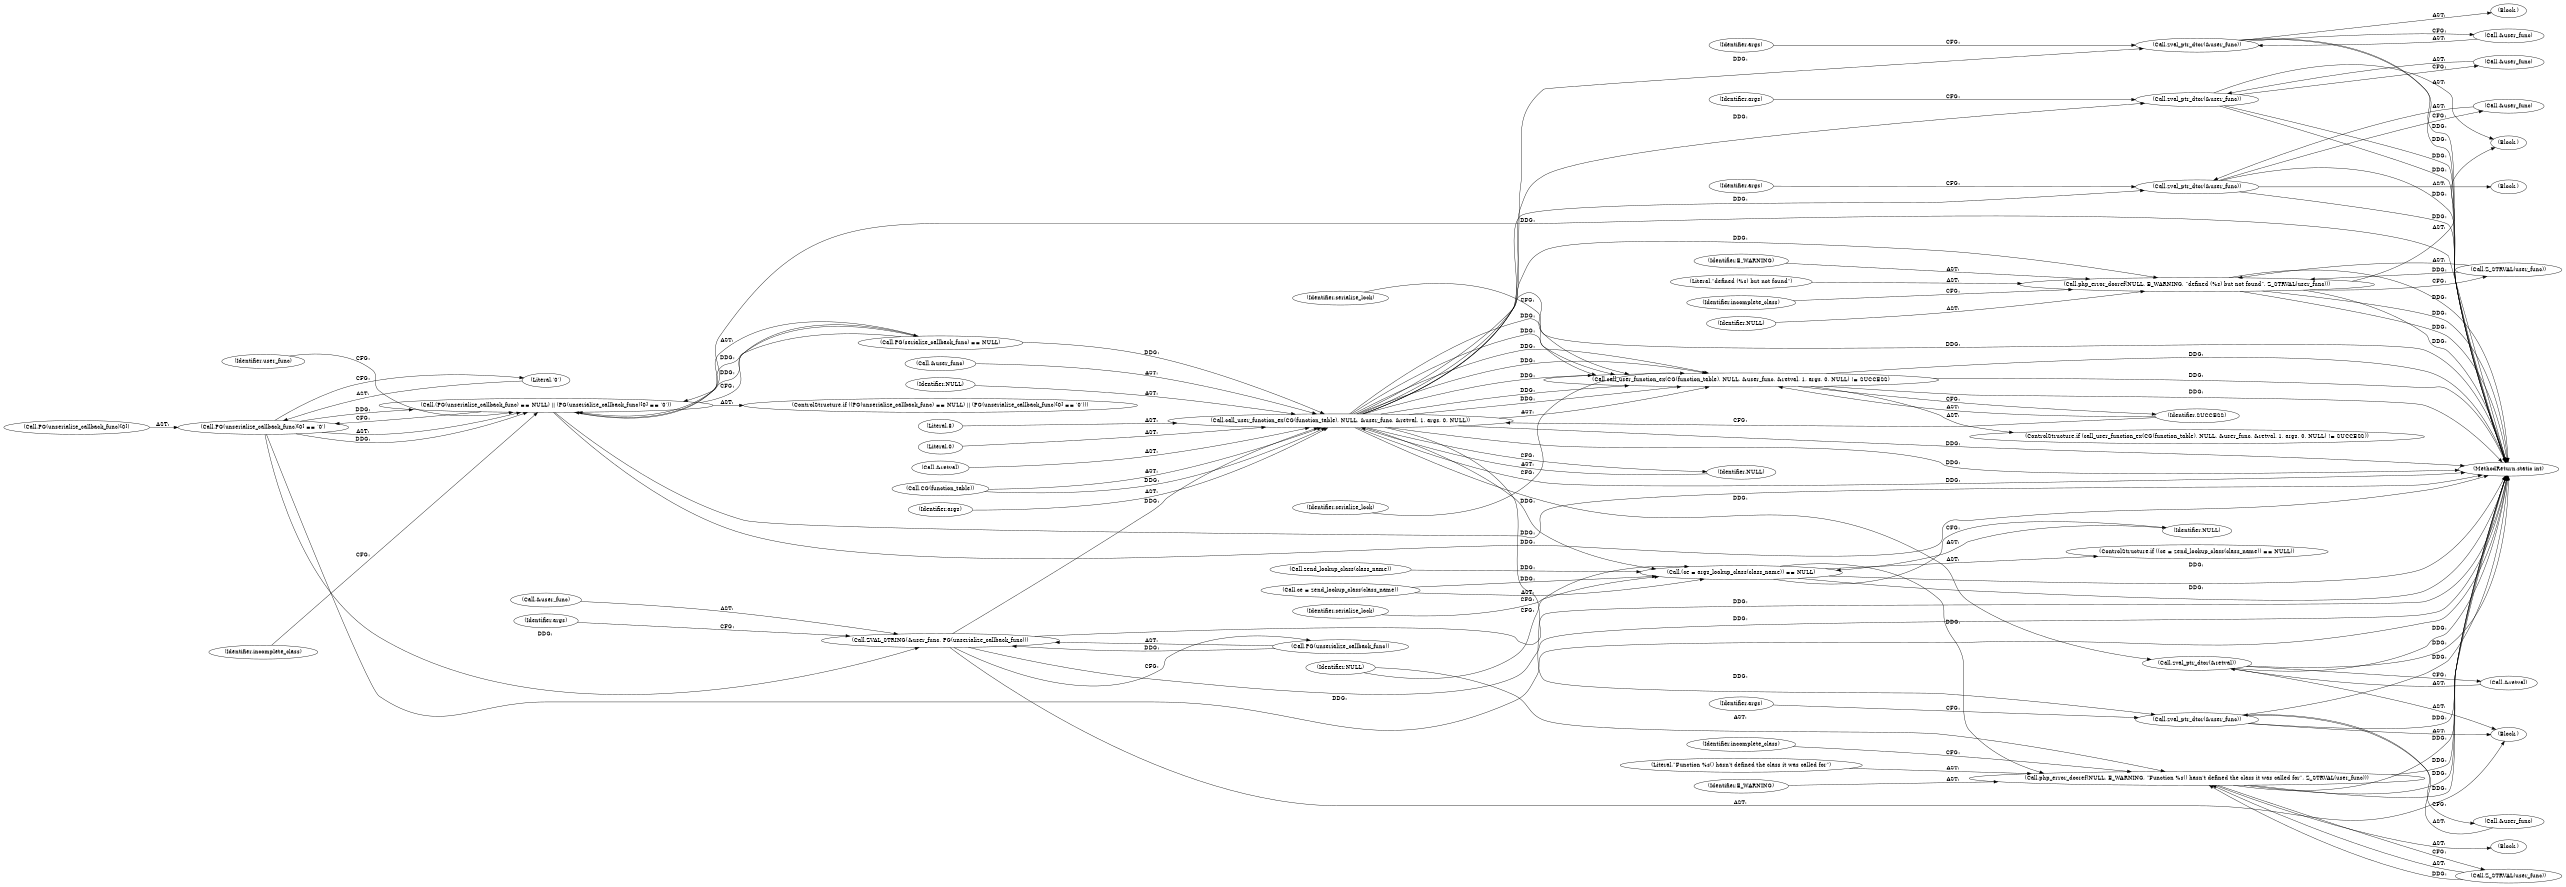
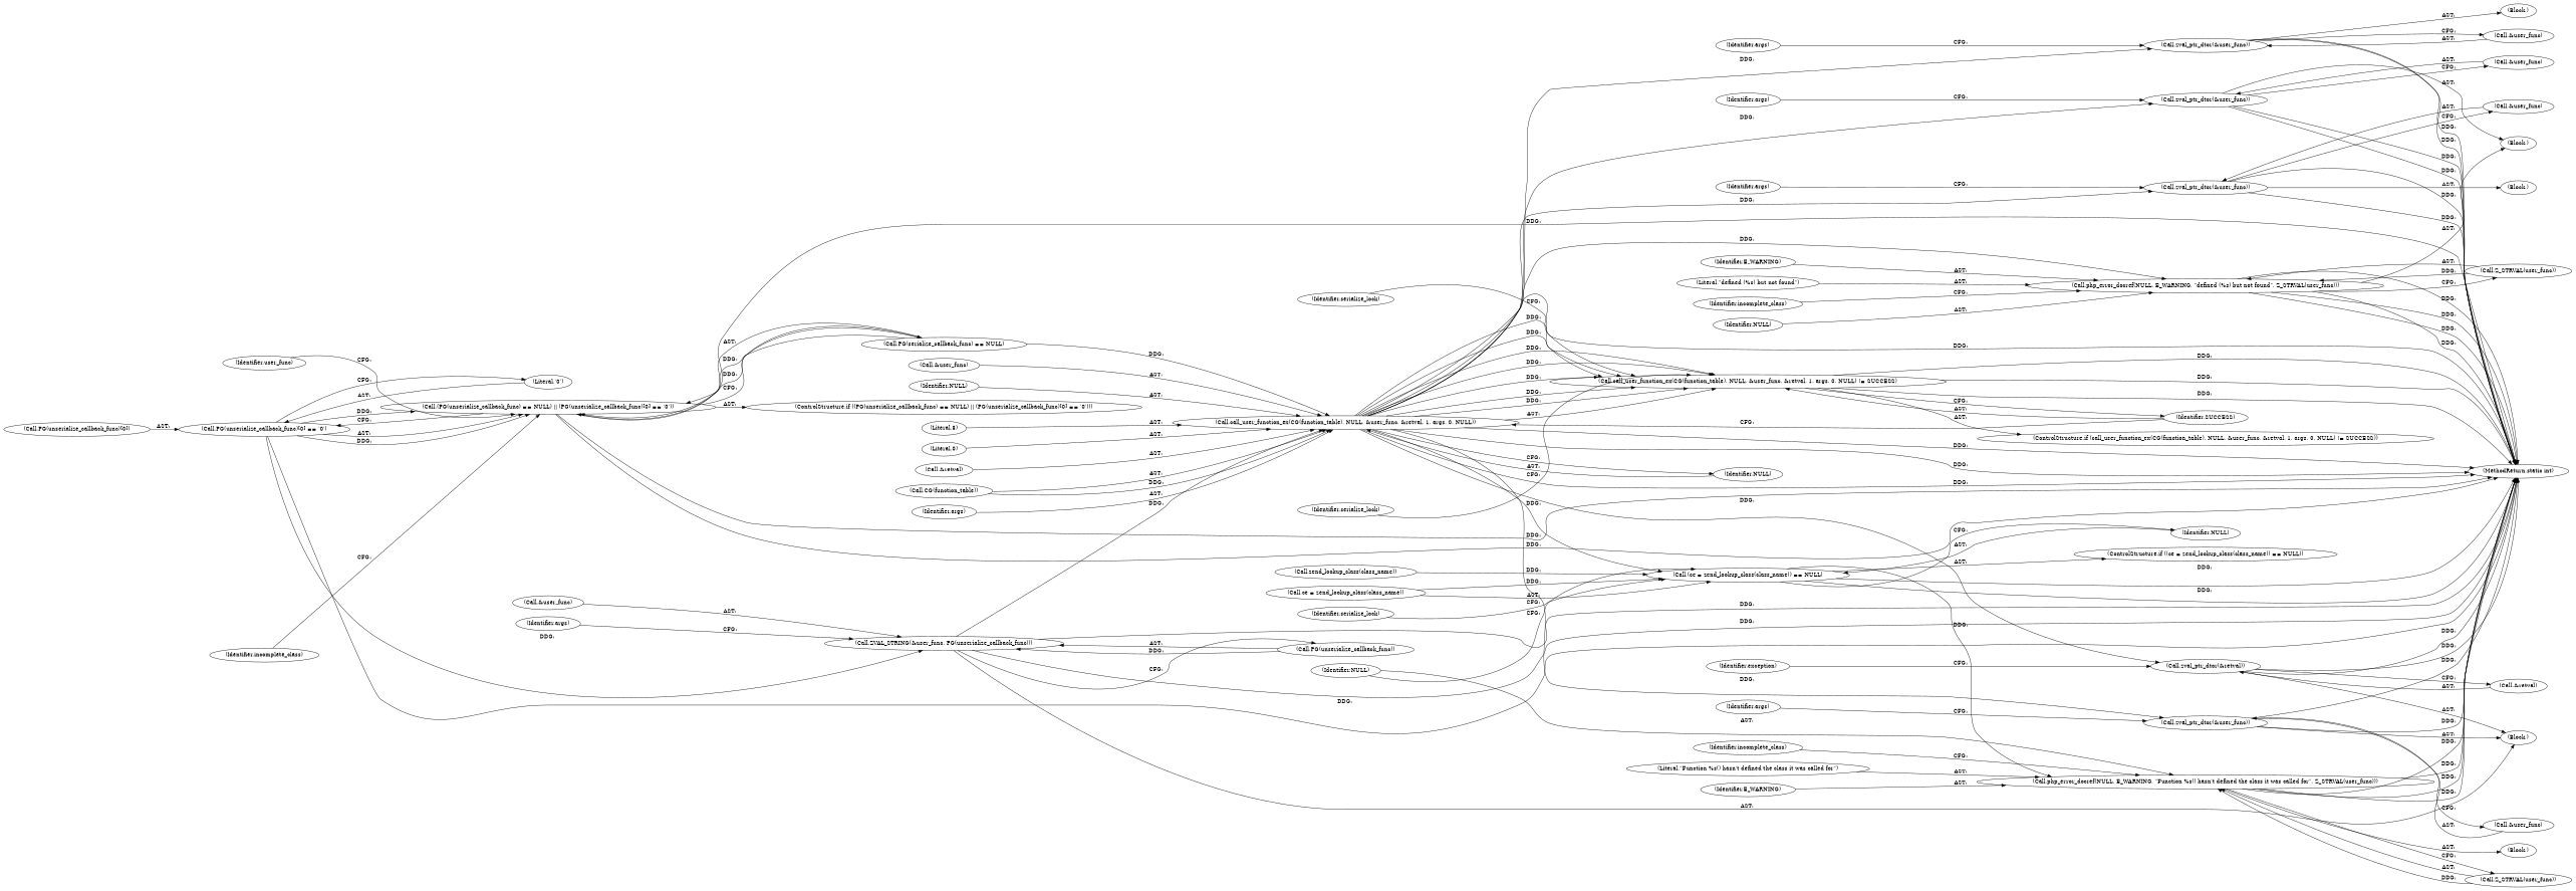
  digraph {
    rankdir=LR
    n1 [label="(Call,PG(unserialize_callback_func)[0] == '\0')"]
    n2 [label="(Call,(PG(unserialize_callback_func) == NULL) || (PG(unserialize_callback_func)[0] == '\0'))"]
    n3 [label="(Call,ZVAL_STRING(&user_func, PG(unserialize_callback_func)))"]
    n4 [label="(MethodReturn,static int)"]
    n5 [label="(Literal,'\0')"]
    n6 [label="(ControlStructure,if ((PG(unserialize_callback_func) == NULL) || (PG(unserialize_callback_func)[0] == '\0')))"]
    n7 [label="(Call,PG(serialize_callback_func) == NULL)"]
    n8 [label="(Call,call_user_function_ex(CG(function_table), NULL, &user_func, &retval, 1, args, 0, NULL))"]
    n9 [label="(Block,)"]
    n10 [label="(Call,PG(unserialize_callback_func))"]
    n11 [label="(Call,call_user_function_ex(CG(function_table), NULL, &user_func, &retval, 1, args, 0, NULL) != SUCCESS)"]
    n12 [label="(Call,zval_ptr_dtor(&user_func))"]
    n13 [label="(Call,php_error_docref(NULL, E_WARNING, \"defined (%s) but not found\", Z_STRVAL(user_func)))"]
    n14 [label="(Call,zval_ptr_dtor(&user_func))"]
    n15 [label="(Call,zval_ptr_dtor(&retval))"]
    n16 [label="(Call,zval_ptr_dtor(&user_func))"]
-   n17 [label="(Call,(ce = args_lookup_class(class_name)) == NULL)"]
+   n17 [label="(Call,(ce = zend_lookup_class(class_name)) == NULL)"]
    n18 [label="(Call,zval_ptr_dtor(&user_func))"]
    n19 [label="(Identifier,NULL)"]
    n20 [label="(ControlStructure,if (call_user_function_ex(CG(function_table), NULL, &user_func, &retval, 1, args, 0, NULL) != SUCCESS))"]
    n21 [label="(Identifier,SUCCESS)"]
    n22 [label="(Block,)"]
    n23 [label="(Call,&user_func)"]
    n24 [label="(Block,)"]
    n25 [label="(Call,Z_STRVAL(user_func))"]
    n26 [label="(Call,&user_func)"]
    n27 [label="(Call,&retval)"]
    n28 [label="(Call,&user_func)"]
    n29 [label="(Block,)"]
    n30 [label="(Call,php_error_docref(NULL, E_WARNING, \"Function %s() hasn't defined the class it was called for\", Z_STRVAL(user_func)))"]
    n31 [label="(Identifier,NULL)"]
    n32 [label="(ControlStructure,if ((ce = zend_lookup_class(class_name)) == NULL))"]
    n33 [label="(Call,&user_func)"]
    n34 [label="(Block,)"]
    n35 [label="(Call,Z_STRVAL(user_func))"]
    n36 [label="(Identifier,NULL)"]
    n37 [label="(Identifier,NULL)"]
    n38 [label="(Identifier,user_func)"]
    n39 [label="(Identifier,incomplete_class)"]
    n40 [label="(Call,CG(function_table))"]
    n41 [label="(Call,zend_lookup_class(class_name))"]
    n42 [label="(Identifier,args)"]
    n43 [label="(Identifier,args)"]
    n44 [label="(Literal,8)"]
    n45 [label="(Call,&user_func)"]
    n46 [label="(Identifier,NULL)"]
    n47 [label="(Identifier,serialize_lock)"]
    n48 [label="(Call,ce = zend_lookup_class(class_name))"]
    n49 [label="(Literal,\"Function %s() hasn't defined the class it was called for\")"]
    n50 [label="(Identifier,E_WARNING)"]
    n51 [label="(Call,&user_func)"]
    n52 [label="(Identifier,args)"]
    n53 [label="(Literal,0)"]
    n54 [label="(Identifier,args)"]
    n55 [label="(Identifier,args)"]
    n56 [label="(Call,&retval)"]
    n57 [label="(Identifier,incomplete_class)"]
    n58 [label="(Identifier,serialize_lock)"]
    n59 [label="(Literal,\"defined (%s) but not found\")"]
    n60 [label="(Call,PG(unserialize_callback_func)[0])"]
    n61 [label="(Identifier,E_WARNING)"]
    n62 [label="(Identifier,serialize_lock)"]
    n63 [label="(Identifier,incomplete_class)"]
+   n64 [label="(Identifier,exception)"]
    n65 [label="(Identifier,args)"]
    n1 -> n2 [label="AST: "]
    n1 -> n2 [label="DDG: "]
    n1 -> n2 [label="DDG: "]
    n1 -> n3 [label="DDG: "]
    n1 -> n4 [label="DDG: "]
    n1 -> n5 [label="CFG: "]
    n2 -> n1 [label="CFG: "]
    n2 -> n4 [label="DDG: "]
    n2 -> n4 [label="DDG: "]
    n2 -> n4 [label="DDG: "]
    n2 -> n6 [label="AST: "]
    n2 -> n7 [label="CFG: "]
    n3 -> n4 [label="DDG: "]
    n3 -> n4 [label="DDG: "]
    n3 -> n8 [label="DDG: "]
    n3 -> n9 [label="AST: "]
    n3 -> n10 [label="CFG: "]
    n5 -> n1 [label="AST: "]
    n7 -> n2 [label="AST: "]
    n7 -> n2 [label="DDG: "]
    n7 -> n2 [label="DDG: "]
    n7 -> n8 [label="DDG: "]
    n8 -> n4 [label="DDG: "]
    n8 -> n4 [label="DDG: "]
    n8 -> n4 [label="DDG: "]
    n8 -> n4 [label="DDG: "]
    n8 -> n11 [label="AST: "]
    n8 -> n11 [label="DDG: "]
    n8 -> n11 [label="DDG: "]
    n8 -> n11 [label="DDG: "]
    n8 -> n11 [label="DDG: "]
    n8 -> n11 [label="DDG: "]
    n8 -> n11 [label="DDG: "]
    n8 -> n11 [label="DDG: "]
    n8 -> n12 [label="DDG: "]
    n8 -> n13 [label="DDG: "]
    n8 -> n14 [label="DDG: "]
    n8 -> n15 [label="DDG: "]
    n8 -> n16 [label="DDG: "]
    n8 -> n17 [label="DDG: "]
    n8 -> n18 [label="DDG: "]
    n8 -> n19 [label="CFG: "]
    n10 -> n3 [label="AST: "]
    n10 -> n3 [label="DDG: "]
    n11 -> n4 [label="DDG: "]
    n11 -> n4 [label="DDG: "]
    n11 -> n4 [label="DDG: "]
    n11 -> n20 [label="AST: "]
    n11 -> n21 [label="CFG: "]
    n12 -> n4 [label="DDG: "]
    n12 -> n4 [label="DDG: "]
    n12 -> n22 [label="AST: "]
    n12 -> n23 [label="CFG: "]
    n13 -> n4 [label="DDG: "]
    n13 -> n4 [label="DDG: "]
    n13 -> n4 [label="DDG: "]
    n13 -> n4 [label="DDG: "]
    n13 -> n24 [label="AST: "]
    n13 -> n25 [label="CFG: "]
    n14 -> n4 [label="DDG: "]
    n14 -> n4 [label="DDG: "]
    n14 -> n24 [label="AST: "]
    n14 -> n26 [label="CFG: "]
    n15 -> n4 [label="DDG: "]
    n15 -> n4 [label="DDG: "]
    n15 -> n9 [label="AST: "]
    n15 -> n27 [label="CFG: "]
    n16 -> n4 [label="DDG: "]
    n16 -> n4 [label="DDG: "]
    n16 -> n28 [label="CFG: "]
    n16 -> n29 [label="AST: "]
    n17 -> n4 [label="DDG: "]
    n17 -> n4 [label="DDG: "]
    n17 -> n30 [label="DDG: "]
    n17 -> n31 [label="CFG: "]
    n17 -> n32 [label="AST: "]
    n18 -> n4 [label="DDG: "]
    n18 -> n4 [label="DDG: "]
    n18 -> n9 [label="AST: "]
    n18 -> n33 [label="CFG: "]
    n19 -> n8 [label="AST: "]
    n21 -> n8 [label="CFG: "]
    n21 -> n11 [label="AST: "]
    n23 -> n12 [label="AST: "]
    n25 -> n13 [label="AST: "]
    n25 -> n13 [label="DDG: "]
    n26 -> n14 [label="AST: "]
    n27 -> n15 [label="AST: "]
    n28 -> n16 [label="AST: "]
    n30 -> n4 [label="DDG: "]
    n30 -> n4 [label="DDG: "]
    n30 -> n4 [label="DDG: "]
    n30 -> n4 [label="DDG: "]
    n30 -> n34 [label="AST: "]
    n30 -> n35 [label="CFG: "]
    n31 -> n17 [label="AST: "]
    n33 -> n18 [label="AST: "]
    n35 -> n30 [label="AST: "]
    n35 -> n30 [label="DDG: "]
    n36 -> n17 [label="CFG: "]
    n36 -> n30 [label="AST: "]
    n37 -> n13 [label="AST: "]
    n38 -> n2 [label="CFG: "]
    n39 -> n30 [label="CFG: "]
    n40 -> n8 [label="AST: "]
    n40 -> n8 [label="DDG: "]
    n41 -> n17 [label="DDG: "]
    n42 -> n8 [label="AST: "]
    n43 -> n12 [label="CFG: "]
    n44 -> n8 [label="AST: "]
    n45 -> n8 [label="AST: "]
    n46 -> n8 [label="AST: "]
    n47 -> n11 [label="CFG: "]
    n48 -> n17 [label="AST: "]
    n48 -> n17 [label="DDG: "]
    n49 -> n30 [label="AST: "]
    n50 -> n13 [label="AST: "]
    n51 -> n3 [label="AST: "]
    n52 -> n16 [label="CFG: "]
    n53 -> n8 [label="AST: "]
    n54 -> n18 [label="CFG: "]
    n55 -> n3 [label="CFG: "]
    n56 -> n8 [label="AST: "]
    n57 -> n2 [label="CFG: "]
    n58 -> n17 [label="CFG: "]
    n59 -> n13 [label="AST: "]
    n60 -> n1 [label="AST: "]
    n61 -> n30 [label="AST: "]
    n62 -> n11 [label="CFG: "]
    n63 -> n13 [label="CFG: "]
+   n64 -> n15 [label="CFG: "]
    n65 -> n14 [label="CFG: "]
  }
